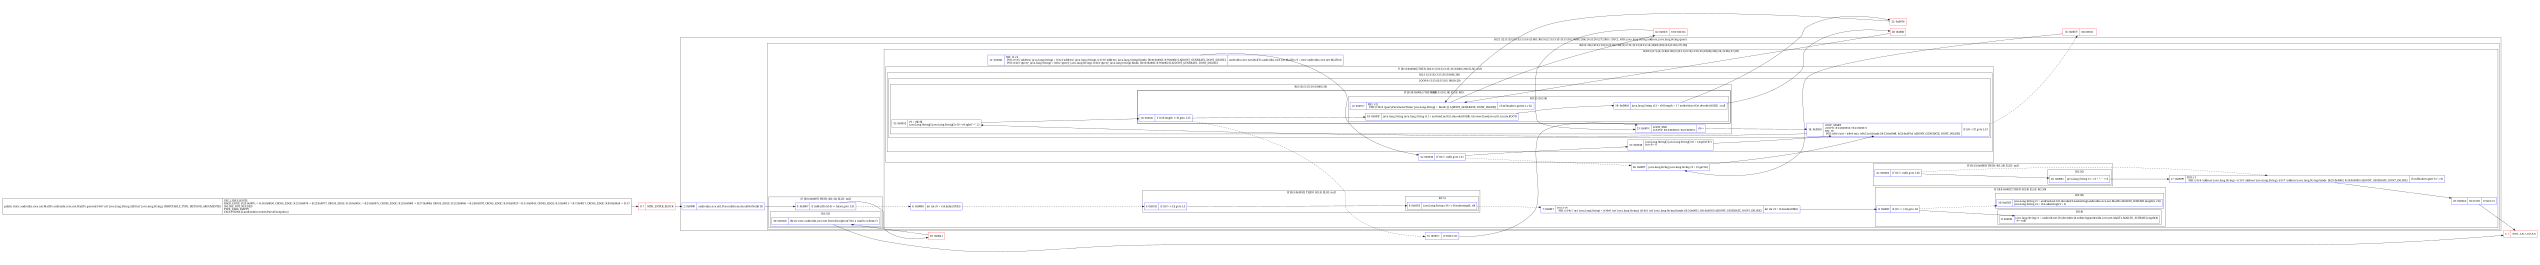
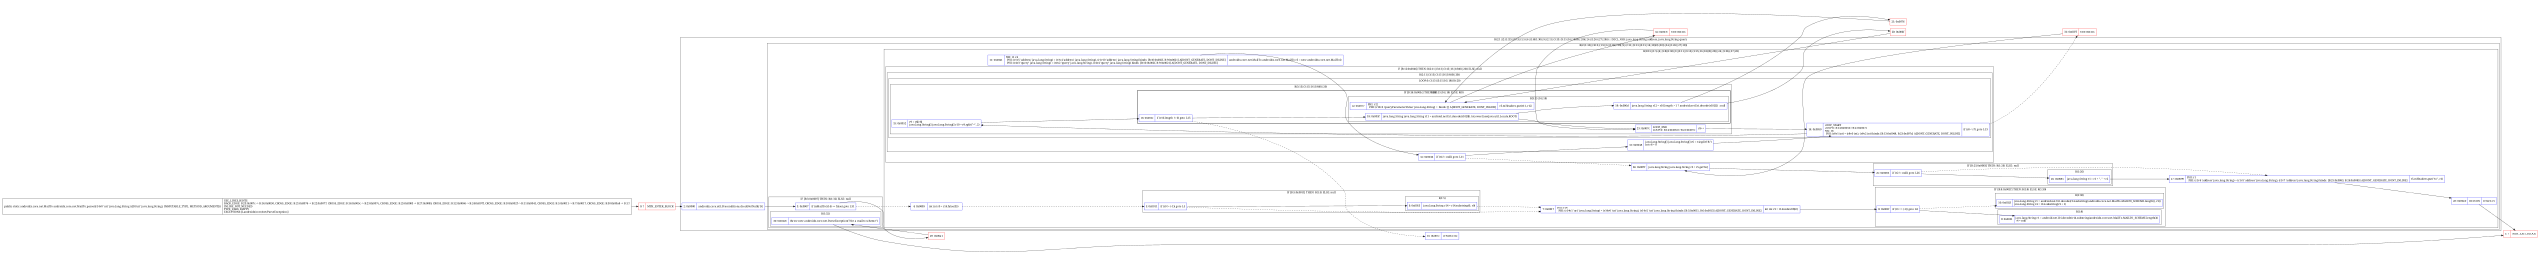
  digraph {
    fontname="Noto Serif"
    rankdir=LR
    node [color=blue fontname="Noto Serif" shape=record]
    edge [fontname="Noto Serif"]
    n1 [label="{30\:\ 0x00a8|throw new androidx.core.net.ParseException(\"Not a mailto scheme\")\l}"]
    n2 [label="{3\:\ 0x0007|if (isMailTo(r14) == false) goto L31\l}"]
    n3 [label="{6\:\ 0x0013|java.lang.String r14 = r14.substring(0, r0)\l}"]
    n4 [label="{5\:\ 0x0011|if (r0 != (\-1)) goto L5\l}"]
    n5 [label="{9\:\ 0x0021|java.lang.String r1 = android.net.Uri.decode(r14.substring(androidx.core.net.MailTo.MAILTO_SCHEME.length()))\lr4 = null\l}"]
    n6 [label="{10\:\ 0x002f|java.lang.String r1 = android.net.Uri.decode(r14.substring(androidx.core.net.MailTo.MAILTO_SCHEME.length(), r3))\ljava.lang.String r4 = r14.substring(r3 + 1)\l}"]
    n7 [label="{8\:\ 0x001f|if (r3 == (\-1)) goto L8\l}"]
    n8 [label="{18\:\ 0x005f|java.lang.String java.lang.String r11 = android.net.Uri.decode(r10[0]).toLowerCase(java.util.Locale.ROOT)\l}"]
    n9 [label="{19\:\ 0x006d|java.lang.String r12 = r10.length \> 1 ? android.net.Uri.decode(r10[1]) : null\l}"]
    n10 [label="{22\:\ 0x0077|PHI: r12 \l  PHI: (r12v3 'queryParameterValue' java.lang.String) =  binds: [] A[DONT_GENERATE, DONT_INLINE]\l|r5.mHeaders.put(r11, r12)\l}"]
    n11 [label="{16\:\ 0x005c|if (r10.length != 0) goto L15\l}"]
    n12 [label="{15\:\ 0x0052|r9 = r6[r8]\ljava.lang.String[] java.lang.String[] r10 = r9.split(\"=\", 2)\l}"]
    n13 [label="{23\:\ 0x007c|LOOP_END\lLOOP:0: B:14:0x0050\-\>B:23:0x007c\l|r8++\l}"]
    n14 [label="{14\:\ 0x0050|LOOP_START\lLOOP:0: B:14:0x0050\-\>B:23:0x007c\lPHI: r8 \l  PHI: (r8v1 int) = (r8v0 int), (r8v2 int) binds: [B:13:0x0048, B:23:0x007c] A[DONT_GENERATE, DONT_INLINE]\l|if (r8 \< r7) goto L13\l}"]
    n15 [label="{13\:\ 0x0048|java.lang.String[] java.lang.String[] r6 = r4.split(\"&\")\lint r8 = 0\l\l}"]
    n16 [label="{12\:\ 0x0046|if (r4 != null) goto L11\l}"]
    n17 [label="{26\:\ 0x0085|java.lang.String r1 = r1 + \", \" + r2\l}"]
    n18 [label="{25\:\ 0x0083|if (r2 != null) goto L26\l}"]
-   n19 [label="{4\:\ 0x0009|int int r0 = r14.indexOf(35)\l}"]
+   n19 [label="{4\:\ 0x0009|int int r0 = r14.false(35)\l}"]
    n20 [label="{7\:\ 0x0017|PHI: r14 \l  PHI: (r14v1 'uri' java.lang.String) = (r14v0 'uri' java.lang.String), (r14v2 'uri' java.lang.String) binds: [B:5:0x0011, B:6:0x0013] A[DONT_GENERATE, DONT_INLINE]\l|int int r3 = r14.indexOf(63)\l}"]
    n21 [label="{11\:\ 0x0041|PHI: r1 r4 \l  PHI: (r1v5 'address' java.lang.String) = (r1v4 'address' java.lang.String), (r1v10 'address' java.lang.String) binds: [B:10:0x002f, B:9:0x0021] A[DONT_GENERATE, DONT_INLINE]\l  PHI: (r4v3 'query' java.lang.String) = (r4v2 'query' java.lang.String), (r4v4 'query' java.lang.String) binds: [B:10:0x002f, B:9:0x0021] A[DONT_GENERATE, DONT_INLINE]\l|androidx.core.net.MailTo androidx.core.net.MailTo r5 = new androidx.core.net.MailTo()\l}"]
    n22 [label="{24\:\ 0x007f|java.lang.String java.lang.String r2 = r5.getTo()\l}"]
    n23 [label="{27\:\ 0x0099|PHI: r1 \l  PHI: (r1v6 'address' java.lang.String) = (r1v5 'address' java.lang.String), (r1v7 'address' java.lang.String) binds: [B:25:0x0083, B:26:0x0085] A[DONT_GENERATE, DONT_INLINE]\l|r5.mHeaders.put(\"to\", r1)\l}"]
    n24 [label="{28\:\ 0x00a0|RETURN\l|return r5\l}"]
    n25 [label="{2\:\ 0x0000|androidx.core.util.Preconditions.checkNotNull(r14)\l}"]
    n26 [color=red label="{1\:\ ?|MTH_EXIT_BLOCK\l}"]
    n27 [color=red label="{29\:\ 0x00a1}"]
    n28 [color=red label="{20\:\ 0x006f}"]
    n29 [color=red label="{21\:\ 0x0076}"]
    n30 [color=red label="{32\:\ 0x007c|SYNTHETIC\l}"]
    n31 [label="{33\:\ 0x007c|SYNTHETIC\l}"]
-   n32 [color=red label="{31\:\ 0x007f|METHOD\l}"]
+   n32 [color=red label="{31\:\ 0x007f|SYNTHETIC\l}"]
    n33 [color=red label="{0\:\ ?|MTH_ENTER_BLOCK\l}"]
    n34 [label="{public static androidx.core.net.MailTo androidx.core.net.MailTo.parse((r14v0 'uri' java.lang.String A[D('uri' java.lang.String), IMMUTABLE_TYPE, METHOD_ARGUMENT]))  | USE_LINES_HINTS\lBACK_EDGE: B:23:0x007c \-\> B:14:0x0050, CROSS_EDGE: B:21:0x0076 \-\> B:22:0x0077, CROSS_EDGE: B:16:0x005c \-\> B:23:0x007c, CROSS_EDGE: B:25:0x0083 \-\> B:27:0x0099, CROSS_EDGE: B:12:0x0046 \-\> B:24:0x007f, CROSS_EDGE: B:10:0x002f \-\> B:11:0x0041, CROSS_EDGE: B:5:0x0011 \-\> B:7:0x0017, CROSS_EDGE: B:30:0x00a8 \-\> B:1:?\lINLINE_NOT_NEEDED\lTYPE_VARS: EMPTY\lEXCEPTIONS:[Landroidx\/core\/net\/ParseException;]\l}" color=""]
    subgraph cluster_1 {
      label="R(2:1|(2:(1:32)|(10:3|(1:5)|6|(1:8)(1:30)|9|(2:11|(3:13|(3:15|16|18)(0)|20))|24|(1:26)|27|28))) | DECL_VAR: java.lang.String address, java.lang.String query\l"
      n25
      subgraph cluster_2 {
        label="R(2:(1:32)|(10:3|(1:5)|6|(1:8)(1:30)|9|(2:11|(3:13|(3:15|16|18)(0)|20))|24|(1:26)|27|28))"
        subgraph cluster_3 {
          label="IF [B:3:0x0007] THEN: R(1:32) ELSE: null"
          n2
          subgraph cluster_4 {
            label="R(1:32)"
            n1
          }
        }
        subgraph cluster_5 {
          label="R(10:3|(1:5)|6|(1:8)(1:30)|9|(2:11|(3:13|(3:15|16|18)(0)|20))|24|(1:26)|27|28)"
          n19
          n20
          n21
          n22
          n23
          n24
          subgraph cluster_6 {
            label="IF [B:5:0x0011] THEN: R(1:5) ELSE: null"
            n4
            subgraph cluster_7 {
              label="R(1:5)"
              n3
            }
          }
          subgraph cluster_8 {
            label="IF [B:8:0x001f] THEN: R(1:8) ELSE: R(1:30)"
            n7
            subgraph cluster_9 {
              label="R(1:8)"
              n5
            }
            subgraph cluster_10 {
              label="R(1:30)"
              n6
            }
          }
          subgraph cluster_11 {
            label="IF [B:12:0x0046] THEN: R(2:11|(3:13|(3:15|16|18)(0)|20)) ELSE: null"
            n16
            subgraph cluster_12 {
              label="R(2:11|(3:13|(3:15|16|18)(0)|20))"
              n15
              subgraph cluster_13 {
                label="LOOP:0: (3:13|(3:15|16|18)(0)|20)"
                n14
                subgraph cluster_14 {
                  label="R(3:13|(3:15|16|18)(0)|20)"
                  n12
                  n13
                  subgraph cluster_15 {
                    label="IF [B:16:0x005c] THEN: R(3:15|16|18) ELSE: R(0)"
                    n11
                    subgraph cluster_16 {
                      label="R(3:15|16|18)"
                      n8
                      n9
                      n10
                    }
                    subgraph cluster_17 {
                      label="R(0)"
                    }
                  }
                }
              }
            }
          }
          subgraph cluster_18 {
            label="IF [B:25:0x0083] THEN: R(1:26) ELSE: null"
            n18
            subgraph cluster_19 {
              label="R(1:26)"
              n17
            }
          }
        }
      }
    }
    n1 -> n26
    n2 -> n19 [style=dashed]
    n2 -> n27
    n3 -> n20 [style=dashed]
    n4 -> n3
+   n4 -> n20 [style=dashed]
    n7 -> n5
    n7 -> n6 [style=dashed]
    n8 -> n9
    n9 -> n28
    n9 -> n29
    n10 -> n30
    n11 -> n8
    n11 -> n31 [style=dashed]
    n12 -> n11
    n13 -> n14
    n14 -> n12
    n14 -> n32 [style=dashed]
    n15 -> n14
    n16 -> n15
    n16 -> n22 [style=dashed]
    n17 -> n23
    n18 -> n17
    n18 -> n23 [style=dashed]
    n19 -> n4 [style=dashed]
    n20 -> n7
    n21 -> n16
-   n22 -> n14
+   n22 -> n18
    n23 -> n24
    n24 -> n26
    n25 -> n2
    n27 -> n1
    n28 -> n10
    n29 -> n10
    n30 -> n13
-   n31 -> n13
+   n8 -> n13
    n32 -> n22
    n33 -> n25
    n34 -> n33
  }
